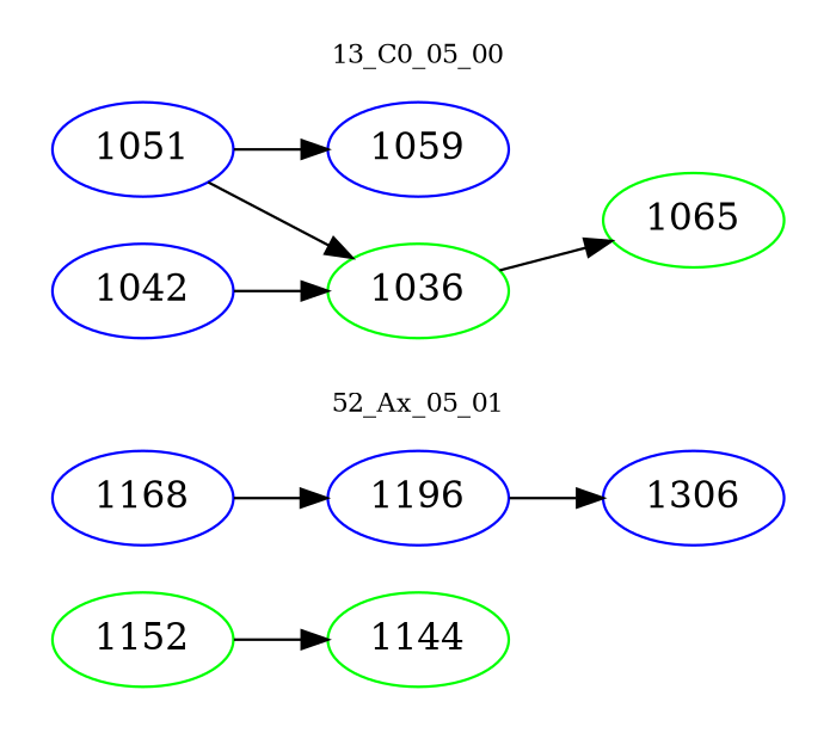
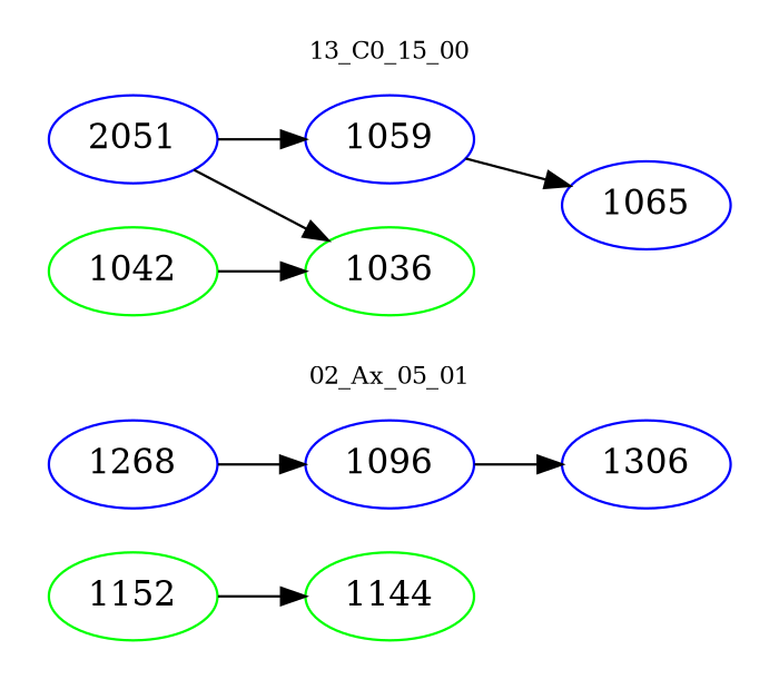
  digraph {
    rankdir=LR
    node [color=blue]
    edge [color=black]
-   n1 [label=1168]
+   n1 [label=1268]
    n2 [color=green label=1152]
-   n3 [label=1196]
+   n3 [label=1096]
    n4 [color=green label=1144]
    n5 [label=1306]
-   n6 [label=1051]
-   n7 [label=1042]
+   n6 [label=2051]
+   n7 [color=green label=1042]
    n8 [label=1059]
    n9 [color=green label=1036]
-   n10 [color=green label=1065]
+   n10 [label=1065]
    subgraph cluster_1 {
      color=white
      fontsize=10
-     label="52_Ax_05_01"
+     label="02_Ax_05_01"
      n1
      n2
      n3
      n4
      n5
    }
    subgraph cluster_2 {
      color=white
      fontsize=10
-     label="13_C0_05_00"
+     label="13_C0_15_00"
      n6
      n7
      n8
      n9
      n10
    }
    n1 -> n3
    n2 -> n4
    n3 -> n5
    n6 -> n8
    n6 -> n9
    n7 -> n9
-   n9 -> n10
+   n8 -> n10
  }
